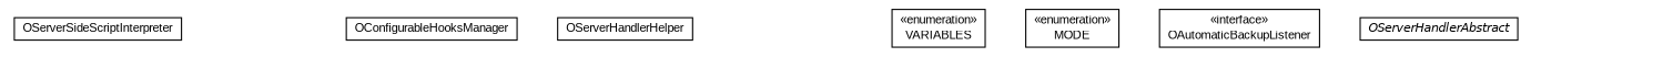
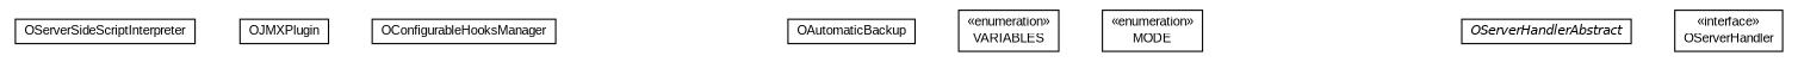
  digraph {
    nodesep=0.25
    ranksep=0.5
    fontname="Liberation Sans"
    node [fontcolor=black fontname="Liberation Sans" fontsize=10.0 shape=plaintext]
    n1 [label=<<table title="com.orientechnologies.orient.server.handler.OServerSideScriptInterpreter" border="0" cellborder="1" cellspacing="0" cellpadding="2" port="p" href="./OServerSideScriptInterpreter.html"> 		<tr><td><table border="0" cellspacing="0" cellpadding="1"> <tr><td align="center" balign="center"> OServerSideScriptInterpreter </td></tr> 		</table></td></tr> 		</table>>]
+   n2 [label=<<table title="com.orientechnologies.orient.server.handler.OJMXPlugin" border="0" cellborder="1" cellspacing="0" cellpadding="2" port="p" href="./OJMXPlugin.html"> 		<tr><td><table border="0" cellspacing="0" cellpadding="1"> <tr><td align="center" balign="center"> OJMXPlugin </td></tr> 		</table></td></tr> 		</table>>]
    n3 [label=<<table title="com.orientechnologies.orient.server.handler.OConfigurableHooksManager" border="0" cellborder="1" cellspacing="0" cellpadding="2" port="p" href="./OConfigurableHooksManager.html"> 		<tr><td><table border="0" cellspacing="0" cellpadding="1"> <tr><td align="center" balign="center"> OConfigurableHooksManager </td></tr> 		</table></td></tr> 		</table>>]
-   n4 [label=<<table title="com.orientechnologies.orient.server.handler.OServerHandlerHelper" border="0" cellborder="1" cellspacing="0" cellpadding="2" port="p" href="./OServerHandlerHelper.html"> 		<tr><td><table border="0" cellspacing="0" cellpadding="1"> <tr><td align="center" balign="center"> OServerHandlerHelper </td></tr> 		</table></td></tr> 		</table>>]
+   n5 [label=<<table title="com.orientechnologies.orient.server.handler.OAutomaticBackup" border="0" cellborder="1" cellspacing="0" cellpadding="2" port="p" href="./OAutomaticBackup.html"> 		<tr><td><table border="0" cellspacing="0" cellpadding="1"> <tr><td align="center" balign="center"> OAutomaticBackup </td></tr> 		</table></td></tr> 		</table>>]
    n6 [label=<<table title="com.orientechnologies.orient.server.handler.OAutomaticBackup.VARIABLES" border="0" cellborder="1" cellspacing="0" cellpadding="2" port="p" href="./OAutomaticBackup.VARIABLES.html"> 		<tr><td><table border="0" cellspacing="0" cellpadding="1"> <tr><td align="center" balign="center"> &#171;enumeration&#187; </td></tr> <tr><td align="center" balign="center"> VARIABLES </td></tr> 		</table></td></tr> 		</table>>]
    n7 [label=<<table title="com.orientechnologies.orient.server.handler.OAutomaticBackup.MODE" border="0" cellborder="1" cellspacing="0" cellpadding="2" port="p" href="./OAutomaticBackup.MODE.html"> 		<tr><td><table border="0" cellspacing="0" cellpadding="1"> <tr><td align="center" balign="center"> &#171;enumeration&#187; </td></tr> <tr><td align="center" balign="center"> MODE </td></tr> 		</table></td></tr> 		</table>>]
-   n8 [label=<<table title="com.orientechnologies.orient.server.handler.OAutomaticBackup.OAutomaticBackupListener" border="0" cellborder="1" cellspacing="0" cellpadding="2" port="p" href="./OAutomaticBackup.OAutomaticBackupListener.html"> 		<tr><td><table border="0" cellspacing="0" cellpadding="1"> <tr><td align="center" balign="center"> &#171;interface&#187; </td></tr> <tr><td align="center" balign="center"> OAutomaticBackupListener </td></tr> 		</table></td></tr> 		</table>>]
    n9 [label=<<table title="com.orientechnologies.orient.server.handler.OServerHandlerAbstract" border="0" cellborder="1" cellspacing="0" cellpadding="2" port="p" href="./OServerHandlerAbstract.html"> 		<tr><td><table border="0" cellspacing="0" cellpadding="1"> <tr><td align="center" balign="center"><font face="Helvetica-Oblique"> OServerHandlerAbstract </font></td></tr> 		</table></td></tr> 		</table>>]
+   n10 [label=<<table title="com.orientechnologies.orient.server.handler.OServerHandler" border="0" cellborder="1" cellspacing="0" cellpadding="2" port="p" href="./OServerHandler.html"> 		<tr><td><table border="0" cellspacing="0" cellpadding="1"> <tr><td align="center" balign="center"> &#171;interface&#187; </td></tr> <tr><td align="center" balign="center"> OServerHandler </td></tr> 		</table></td></tr> 		</table>>]
  }
